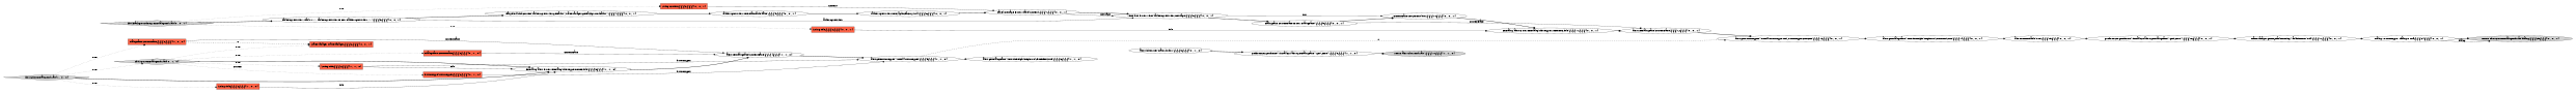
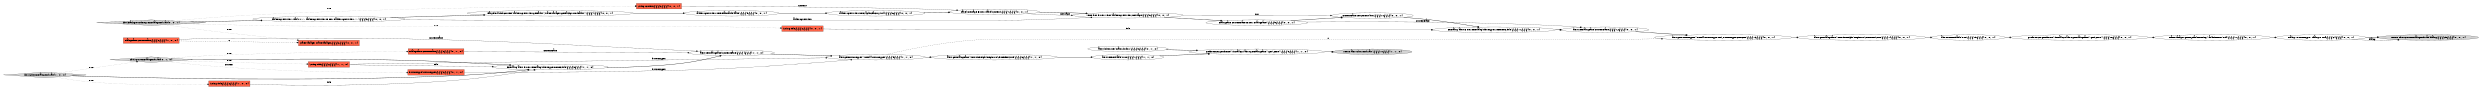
  digraph {
    rankdir=LR
    node [fillcolor=white shape=ellipse style=filled]
    edge [arrowhead=diamond style=bold]
    n1 [fillcolor=lightgray label="return showCustomDialogAndWait(dialog)@@@25@@@['0', '0', '1']"]
    n2 [label="alert.setDialogPane(contentPane)@@@4@@@['1', '1', '0']"]
    n3 [label="alert.getButtonTypes().setAll(buttonTypes)@@@5@@@['1', '1', '0']"]
    n4 [label="alert.getButtonTypes().setAll(ButtonType.YES,ButtonType.CANCEL)@@@13@@@['0', '0', '1']"]
    n5 [label="alert.getDialogPane().setMinHeight(Region.USE_PREF_SIZE)@@@6@@@['1', '1', '0']"]
    n6 [label="alert.setDialogPane(contentPane)@@@12@@@['0', '0', '1']"]
    n7 [label="alert.getDialogPane().setMinHeight(Region.USE_PREF_SIZE)@@@14@@@['0', '0', '1']"]
    n8 [label="stateManager.getAnyTaskRunning().addListener(null)@@@17@@@['0', '0', '1']"]
    n9 [label="Dialog<ButtonType> dialog = null@@@24@@@['0', '0', '1']"]
+   n10 [label="alert.setResizable(true)@@@7@@@['1', '1', '0']"]
    n11 [label="preferences.getTheme().installCss(alert.getDialogPane().getScene())@@@9@@@['1', '1', '0']"]
    n12 [label="alert.setResizable(true)@@@15@@@['0', '0', '1']"]
    n13 [fillcolor=tomato label="StateManager stateManager@@@2@@@['0', '0', '1']" shape=box]
    n14 [label="alert.initOwner(mainWindow)@@@8@@@['0', '1', '0']"]
    n15 [fillcolor=lightgray label="return alert.showAndWait()@@@10@@@['1', '1', '0']"]
    n16 [fillcolor=lightgray label="showCustomDialogAndWait['0', '1', '0']" shape=diamond]
    n17 [fillcolor=tomato label="ButtonType buttonTypes@@@2@@@['0', '1', '0']" shape=box]
    n18 [fillcolor=tomato label="DialogPane contentPane@@@2@@@['0', '1', '0']" shape=box]
    n19 [label="FXDialog alert = new FXDialog(AlertType.NONE,title)@@@3@@@['1', '1', '0']"]
    n20 [fillcolor=tomato label="String title@@@2@@@['1', '1', '0']" shape=box]
    n21 [label="taskProgressView.setGraphicFactory(null)@@@6@@@['0', '0', '1']"]
    n22 [label="Label message = new Label(content)@@@7@@@['0', '0', '1']"]
    n23 [label="VBox box = new VBox(taskProgressView,message)@@@8@@@['0', '0', '1']"]
    n24 [label="taskProgressView.setRetainTasks(false)@@@5@@@['0', '0', '1']"]
    n25 [label="EasyBind.bindContent(taskProgressView.getTasks(),stateManager.getBackgroundTasks())@@@4@@@['0', '0', '1']"]
    n26 [fillcolor=tomato label="String content@@@2@@@['0', '0', '1']" shape=box]
    n27 [fillcolor=lightgray label="showBackgroundProgressDialogAndWait['0', '0', '1']" shape=diamond]
    n28 [fillcolor=tomato label="String title@@@2@@@['0', '0', '1']" shape=box]
    n29 [label="TaskProgressView<Task<?>> taskProgressView = new TaskProgressView<>()@@@3@@@['0', '0', '1']"]
    n30 [label="FXDialog alert = new FXDialog(AlertType.WARNING,title)@@@11@@@['0', '0', '1']"]
    n31 [label="preferences.getTheme().installCss(alert.getDialogPane().getScene())@@@16@@@['0', '0', '1']"]
    n32 [label="DialogPane contentPane = new DialogPane()@@@9@@@['0', '0', '1']"]
    n33 [label="contentPane.setContent(box)@@@10@@@['0', '0', '1']"]
    n34 [fillcolor=lightgray label="showCustomDialogAndWait['1', '0', '0']" shape=diamond]
    n35 [fillcolor=tomato label="DialogPane contentPane@@@2@@@['1', '0', '0']" shape=box]
    n36 [fillcolor=tomato label="String title@@@2@@@['1', '0', '0']" shape=box]
    n2 -> n3 [arrowhead=dot]
    n3 -> n4 [arrowhead=dot label=0 style=dashed]
    n3 -> n5
    n4 -> n7 [arrowhead=dot]
+   n5 -> n10 [arrowhead=dot]
    n6 -> n4 [arrowhead=box]
    n7 -> n12 [arrowhead=dot]
    n8 -> n9
    n9 -> n1 [arrowhead=box]
    n9 -> n1 [arrowhead=box label=dialog style=solid]
+   n10 -> n11 [arrowhead=box]
    n11 -> n15 [arrowhead=box]
    n12 -> n31 [arrowhead=dot]
    n14 -> n11 [arrowhead=dot]
    n16 -> n17 [arrowhead=dot label=content style=dotted]
    n16 -> n18 [label=true style=dotted]
    n16 -> n19
    n16 -> n20 [label=true style=dotted]
    n17 -> n3 [arrowhead=dot label=buttonTypes style=solid]
    n18 -> n2 [arrowhead=dot label=contentPane style=solid]
    n19 -> n2
    n20 -> n3 [label=buttonTypes style=solid]
    n20 -> n19 [arrowhead=dot label=title style=solid]
    n21 -> n22
    n22 -> n23 [label=message style=solid]
    n22 -> n23
    n23 -> n32 [arrowhead=dot]
    n23 -> n33 [label=box style=solid]
    n24 -> n21 [arrowhead=dot]
    n25 -> n24 [arrowhead=dot]
    n26 -> n22 [label=content style=solid]
-   n16 -> n13 [label=true style=dotted]
+   n27 -> n13 [label=true style=dotted]
    n27 -> n26 [arrowhead=box label=true style=dotted]
    n27 -> n28 [label=true style=dotted]
    n27 -> n29 [arrowhead=dot]
    n28 -> n30 [arrowhead=box label=title style=solid]
    n29 -> n23 [arrowhead=dot label=taskProgressView style=solid]
    n29 -> n25
    n30 -> n6 [arrowhead=box]
    n31 -> n8
    n32 -> n6 [arrowhead=box label=contentPane style=solid]
    n32 -> n33 [arrowhead=box]
    n33 -> n30 [arrowhead=box]
    n34 -> n16 [label=true style=dotted]
    n34 -> n19 [arrowhead=box]
-   n34 -> n35 [arrowhead=box label=true style=dotted]
    n34 -> n36 [arrowhead=dot label=true style=dotted]
    n35 -> n2 [label=contentPane style=solid]
    n35 -> n13 [label=0 style=dashed]
    n36 -> n19 [arrowhead=box label=title style=solid]
  }
